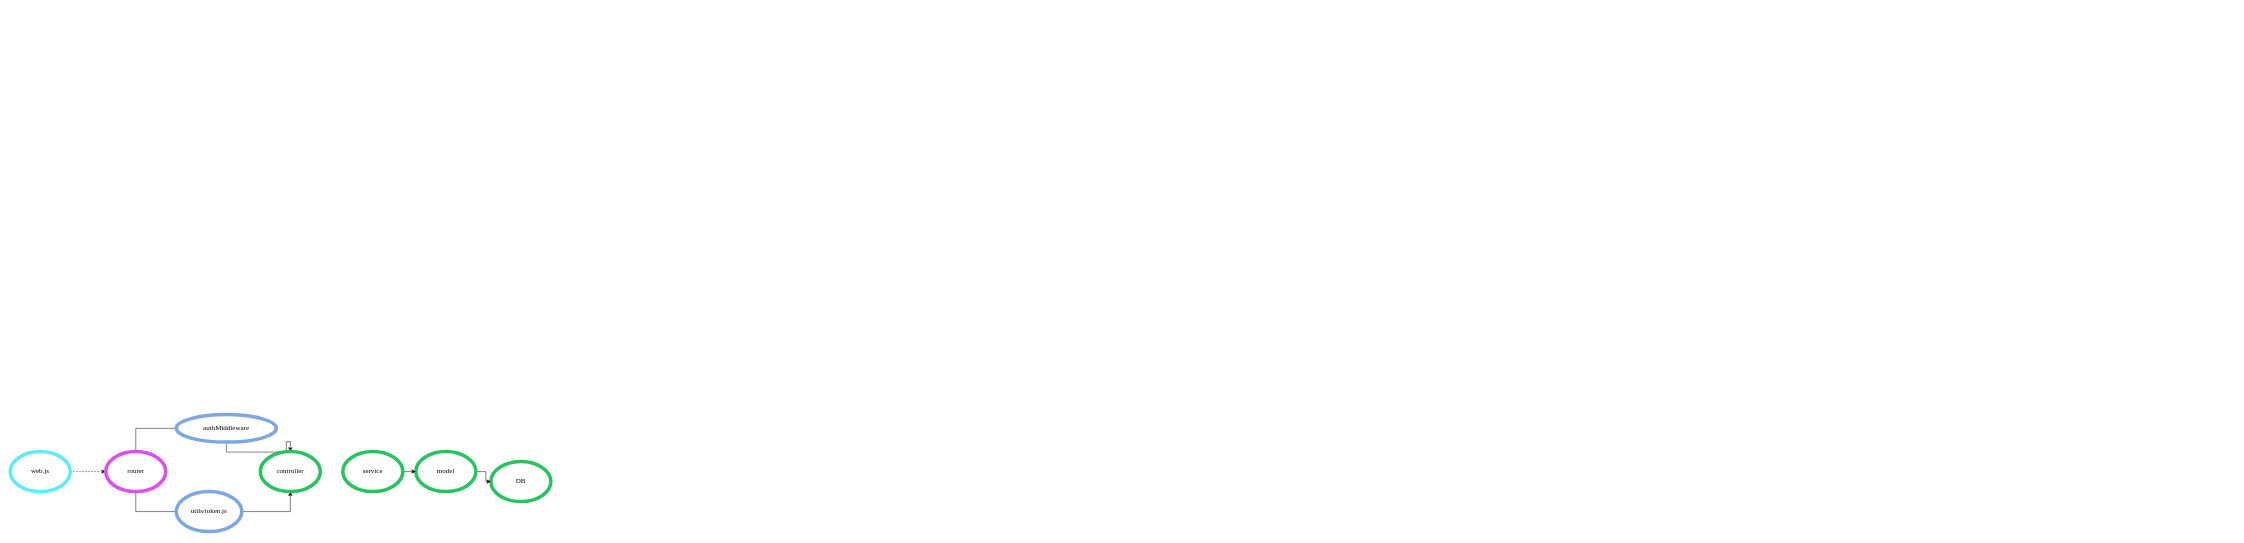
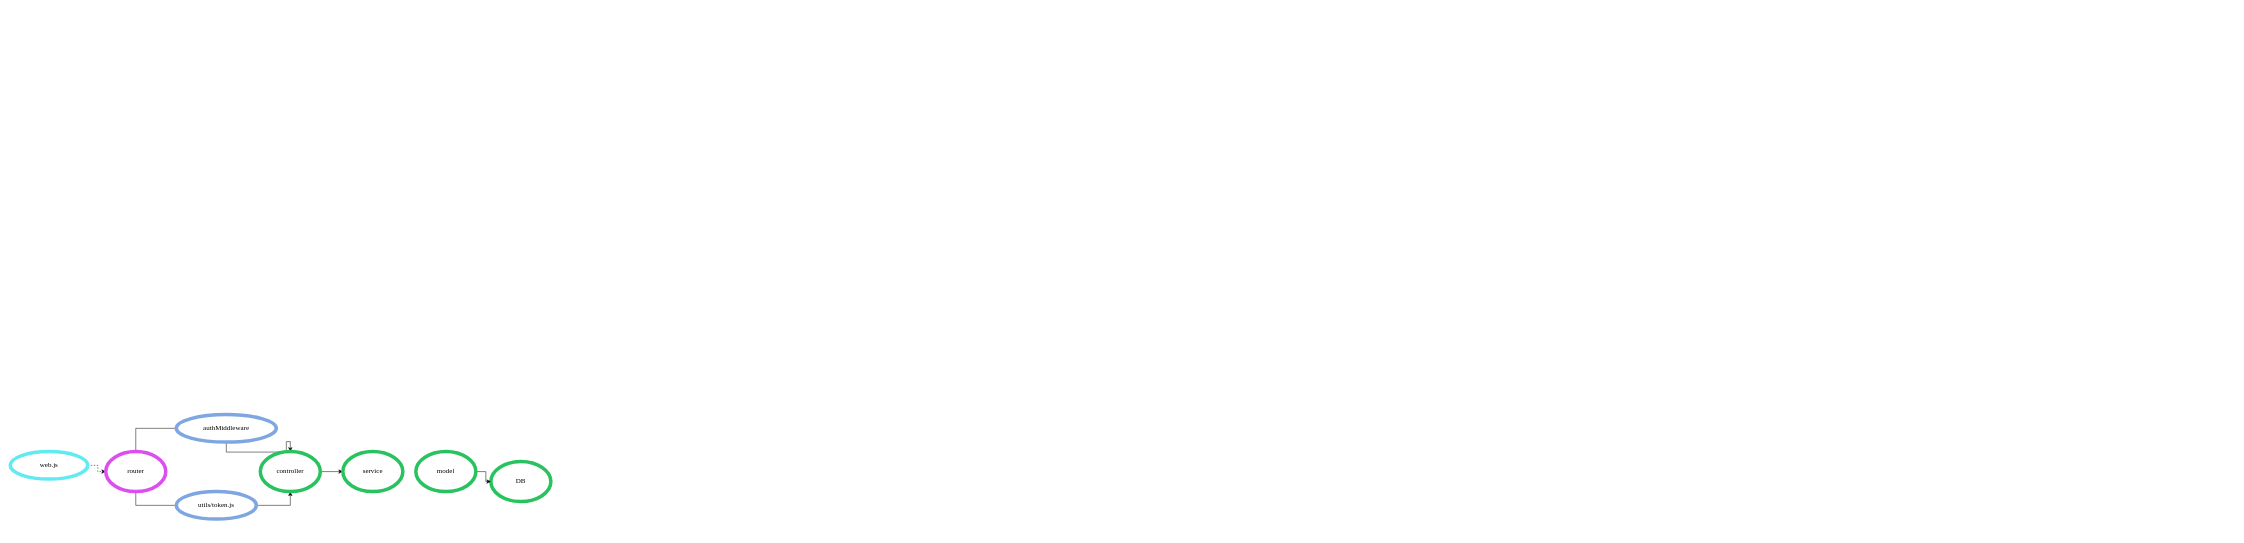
  <mxCell id="0" />
  <mxCell id="1" parent="0" />
  <mxCell id="2" value="" style="edgeStyle=orthogonalEdgeStyle;rounded=0;orthogonalLoop=1;jettySize=auto;html=1;verticalAlign=top;" parent="1" edge="1"><mxGeometry relative="1" as="geometry"><mxPoint x="4124" y="20" as="sourcePoint" /></mxGeometry></mxCell>
  <mxCell id="3" value="" style="edgeStyle=orthogonalEdgeStyle;rounded=0;orthogonalLoop=1;jettySize=auto;html=1;verticalAlign=top;" edge="1" parent="1"><mxGeometry relative="1" as="geometry"><mxPoint x="4464.667" y="67.556" as="sourcePoint" /></mxGeometry></mxCell>
  <mxCell id="4" value="" style="edgeStyle=orthogonalEdgeStyle;rounded=0;orthogonalLoop=1;jettySize=auto;html=1;verticalAlign=top;" edge="1" parent="1"><mxGeometry relative="1" as="geometry"><mxPoint x="2972" y="653.111" as="sourcePoint" /></mxGeometry></mxCell>
  <mxCell id="5" value="" style="edgeStyle=orthogonalEdgeStyle;rounded=0;orthogonalLoop=1;jettySize=auto;html=1;fontStyle=0;fontSize=14;dashed=1;" edge="1" parent="1" source="6" target="9"><mxGeometry relative="1" as="geometry" /></mxCell>
- <mxCell id="6" value="web.js" style="ellipse;whiteSpace=wrap;html=1;strokeWidth=7;strokeColor=#62eaf3;fontSize=14;fontStyle=0;fontFamily=Lucida Console;" vertex="1" parent="1"><mxGeometry x="20" y="902.111" width="120" height="80" as="geometry" /></mxCell>
+ <mxCell id="6" value="web.js" style="ellipse;whiteSpace=wrap;html=1;strokeWidth=7;strokeColor=#62eaf3;fontSize=14;fontStyle=0;fontFamily=Lucida Console;" vertex="1" parent="1"><mxGeometry x="20" y="902.111" width="155" height="55" as="geometry" /></mxCell>
  <mxCell id="7" style="edgeStyle=orthogonalEdgeStyle;rounded=0;orthogonalLoop=1;jettySize=auto;html=1;exitX=0.5;exitY=0;exitDx=0;exitDy=0;entryX=0;entryY=0.5;entryDx=0;entryDy=0;endArrow=none;endFill=0;" edge="1" parent="1" source="9" target="11"><mxGeometry relative="1" as="geometry" /></mxCell>
  <mxCell id="8" style="edgeStyle=orthogonalEdgeStyle;rounded=0;orthogonalLoop=1;jettySize=auto;html=1;exitX=0.5;exitY=1;exitDx=0;exitDy=0;entryX=0;entryY=0.5;entryDx=0;entryDy=0;endArrow=none;endFill=0;" edge="1" parent="1" source="9" target="13"><mxGeometry relative="1" as="geometry" /></mxCell>
  <mxCell id="9" value="router" style="ellipse;whiteSpace=wrap;html=1;strokeWidth=7;strokeColor=#dc4eef;fontSize=14;fontStyle=0;fontFamily=Lucida Console;" vertex="1" parent="1"><mxGeometry x="211" y="902.111" width="120" height="80" as="geometry" /></mxCell>
  <mxCell id="10" style="edgeStyle=orthogonalEdgeStyle;rounded=0;orthogonalLoop=1;jettySize=auto;html=1;entryX=0.5;entryY=0;entryDx=0;entryDy=0;" edge="1" parent="1" source="11" target="16"><mxGeometry relative="1" as="geometry" /></mxCell>
  <mxCell id="11" value="authMiddleware" style="ellipse;whiteSpace=wrap;html=1;strokeWidth=7;strokeColor=#7EA6E0;fontSize=14;fontStyle=0;fontFamily=Lucida Console;" vertex="1" parent="1"><mxGeometry x="352" y="828.11" width="200" height="55" as="geometry" /></mxCell>
  <mxCell id="12" style="edgeStyle=orthogonalEdgeStyle;rounded=0;orthogonalLoop=1;jettySize=auto;html=1;entryX=0.5;entryY=1;entryDx=0;entryDy=0;" edge="1" parent="1" source="13" target="16"><mxGeometry relative="1" as="geometry" /></mxCell>
- <mxCell id="13" value="utils/token.js" style="ellipse;whiteSpace=wrap;html=1;strokeWidth=7;strokeColor=#7EA6E0;fontSize=14;fontStyle=0;fontFamily=Lucida Console;" vertex="1" parent="1"><mxGeometry x="352" y="982.11" width="131" height="80" as="geometry" /></mxCell>
+ <mxCell id="13" value="utils/token.js" style="ellipse;whiteSpace=wrap;html=1;strokeWidth=7;strokeColor=#7EA6E0;fontSize=14;fontStyle=0;fontFamily=Lucida Console;" vertex="1" parent="1"><mxGeometry x="352" y="982.11" width="160" height="55" as="geometry" /></mxCell>
  <mxCell id="14" value="DB" style="ellipse;whiteSpace=wrap;html=1;strokeWidth=7;strokeColor=#28C35E;fontSize=14;fontStyle=0;fontFamily=Lucida Console;" vertex="1" parent="1"><mxGeometry x="981" y="922.111" width="120" height="80" as="geometry" /></mxCell>
+ <mxCell id="15" style="edgeStyle=orthogonalEdgeStyle;rounded=0;orthogonalLoop=1;jettySize=auto;html=1;exitX=1;exitY=0.5;exitDx=0;exitDy=0;entryX=0;entryY=0.5;entryDx=0;entryDy=0;" edge="1" parent="1" source="16" target="20"><mxGeometry relative="1" as="geometry" /></mxCell>
  <mxCell id="16" value="controller" style="ellipse;whiteSpace=wrap;html=1;strokeWidth=7;strokeColor=#28C35E;fontSize=14;fontStyle=0;fontFamily=Lucida Console;" vertex="1" parent="1"><mxGeometry x="520" y="902.111" width="120" height="80" as="geometry" /></mxCell>
  <mxCell id="17" value="" style="edgeStyle=orthogonalEdgeStyle;rounded=0;orthogonalLoop=1;jettySize=auto;html=1;" edge="1" parent="1" source="18" target="14"><mxGeometry relative="1" as="geometry" /></mxCell>
  <mxCell id="18" value="model" style="ellipse;whiteSpace=wrap;html=1;strokeWidth=7;strokeColor=#28C35E;fontSize=14;fontStyle=0;fontFamily=Lucida Console;" vertex="1" parent="1"><mxGeometry x="831" y="902.111" width="120" height="80" as="geometry" /></mxCell>
- <mxCell id="19" style="edgeStyle=orthogonalEdgeStyle;rounded=0;orthogonalLoop=1;jettySize=auto;html=1;exitX=1;exitY=0.5;exitDx=0;exitDy=0;entryX=0;entryY=0.5;entryDx=0;entryDy=0;" edge="1" parent="1" source="20" target="18"><mxGeometry relative="1" as="geometry" /></mxCell>
  <mxCell id="20" value="service" style="ellipse;whiteSpace=wrap;html=1;strokeWidth=7;strokeColor=#28C35E;fontSize=14;fontStyle=0;fontFamily=Lucida Console;" vertex="1" parent="1"><mxGeometry x="685" y="902.111" width="120" height="80" as="geometry" /></mxCell>
